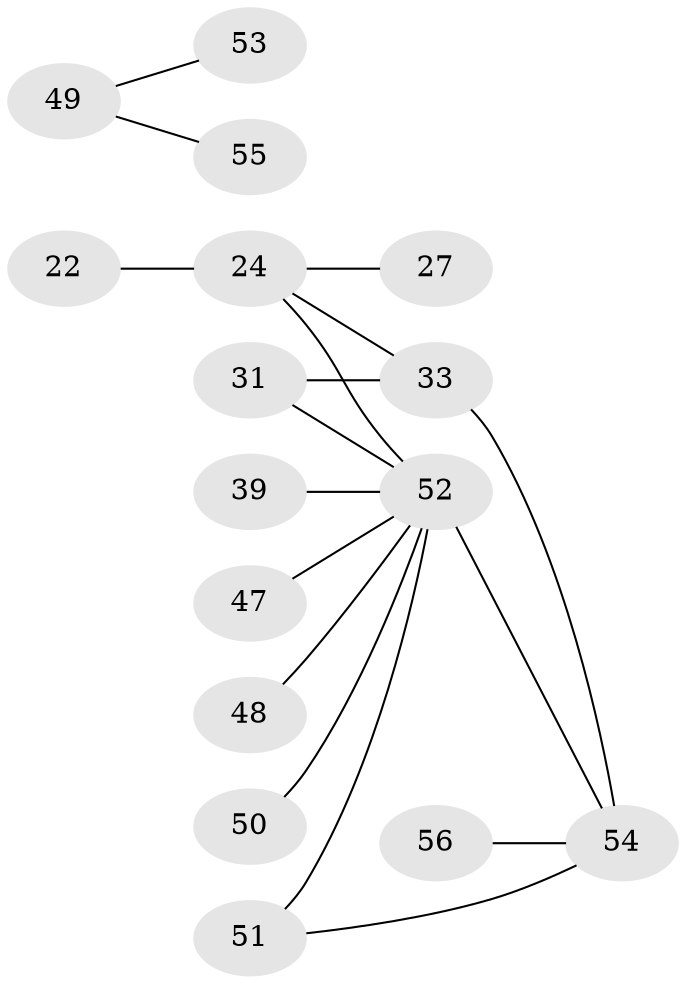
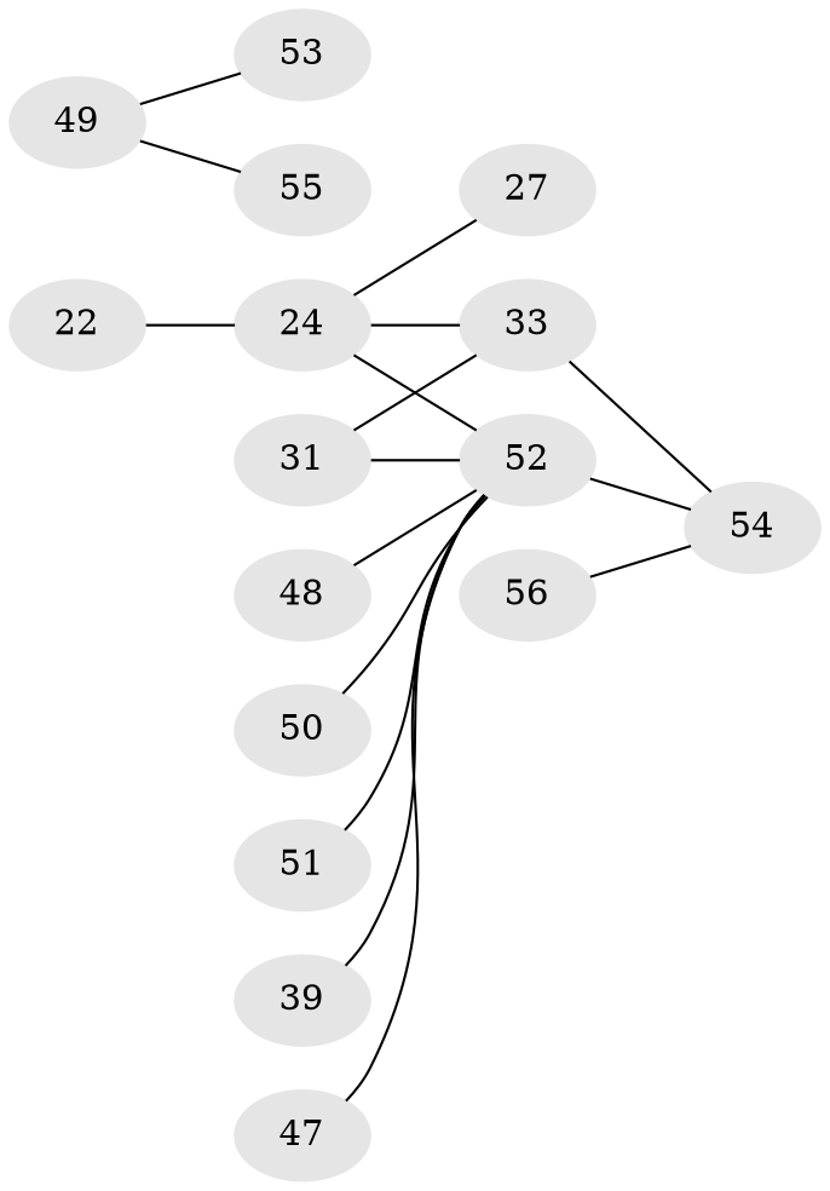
  graph {
    rankdir=LR
    node [color=gray90 style=filled]
    24 [super="+17+8"]
    27
    33 [super="+14"]
    52 [super="+2+42+1+4+7+12+19+25+28"]
    22
    54 [super="+21+30"]
    31 [super="+26+13"]
    n8 [label=56]
    39 [super="+38"]
    47
    48 [super="+34"]
    49 [super="+9+23+32+40+41+43"]
    53
    55
    50
    51 [super="+44+29+37+45+46"]
    24 -- 27
    24 -- 33 [weight=2]
    24 -- 52 [weight=4]
    33 -- 54
    52 -- 54
    22 -- 24
    31 -- 33
    31 -- 52 [weight=2]
    n8 -- 54 [weight=2]
    39 -- 52
    47 -- 52
    48 -- 52
    49 -- 53
    49 -- 55
    50 -- 52
    51 -- 52
-   51 -- 54 [weight=3]
  }
